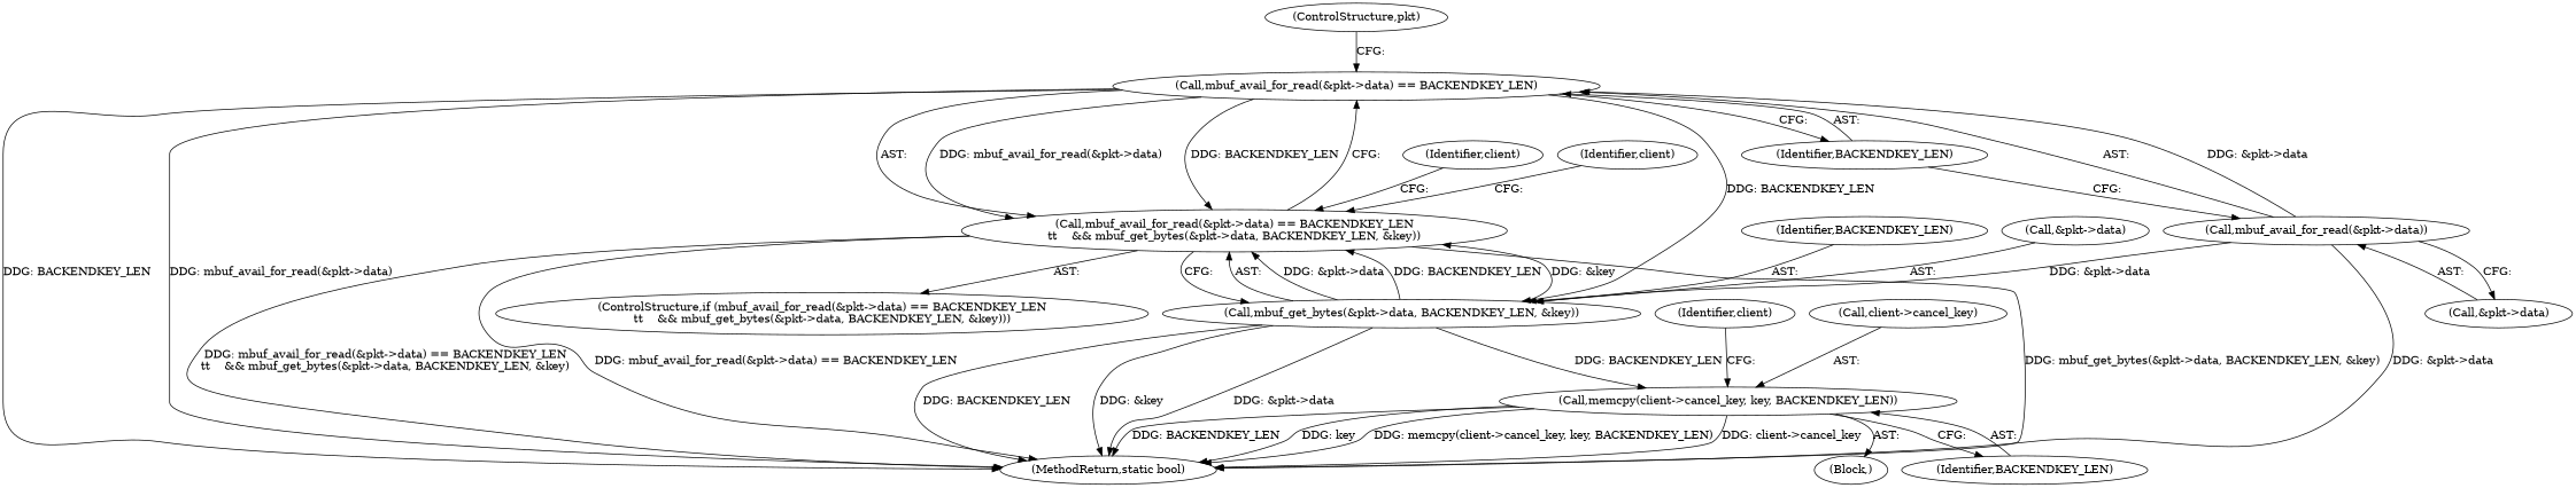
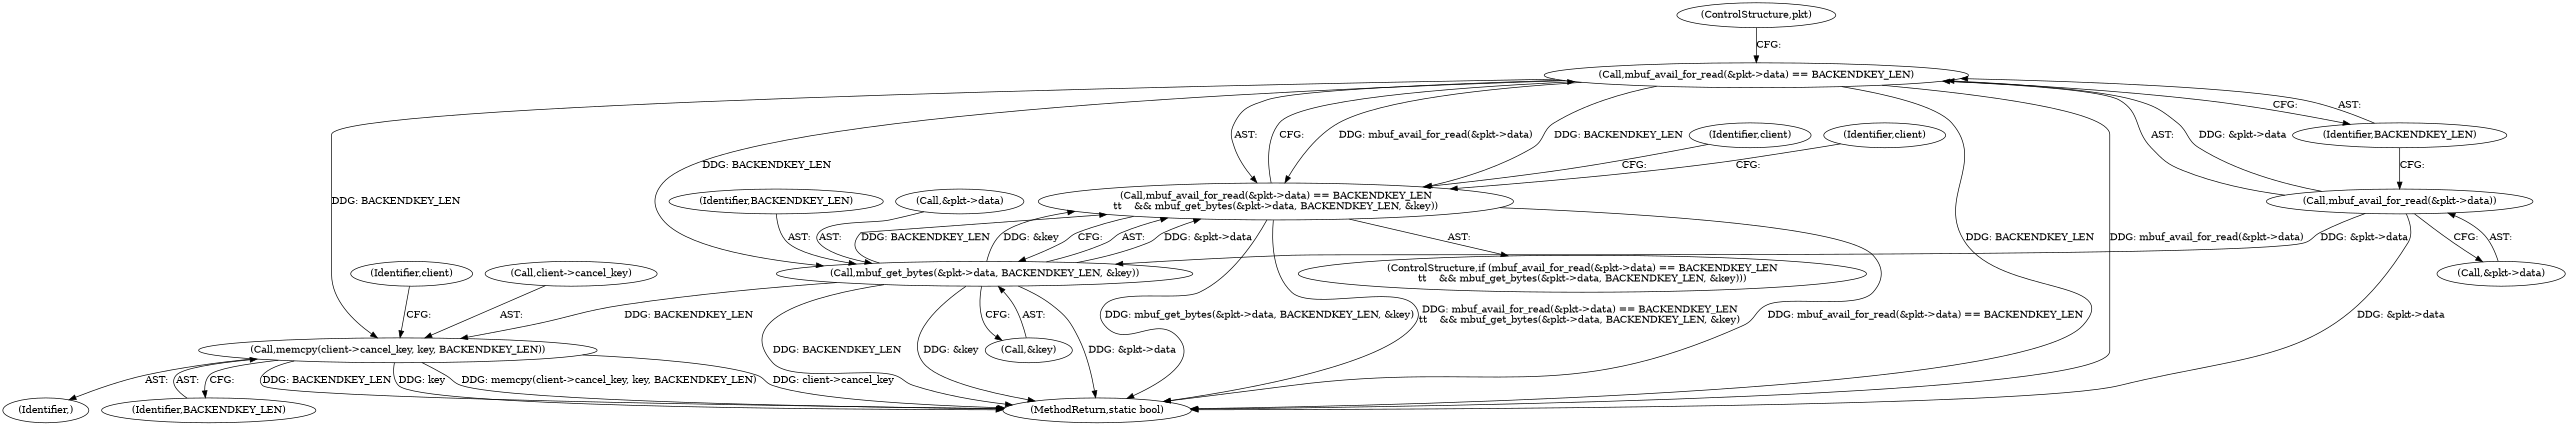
  digraph {
    n1 [label="(Call,mbuf_avail_for_read(&pkt->data) == BACKENDKEY_LEN)"]
    n2 [label="(Call,mbuf_avail_for_read(&pkt->data) == BACKENDKEY_LEN\n\t\t    && mbuf_get_bytes(&pkt->data, BACKENDKEY_LEN, &key))"]
    n3 [label="(Call,mbuf_get_bytes(&pkt->data, BACKENDKEY_LEN, &key))"]
    n4 [label="(Call,memcpy(client->cancel_key, key, BACKENDKEY_LEN))"]
    n5 [label="(Identifier,BACKENDKEY_LEN)"]
    n6 [label="(MethodReturn,static bool)"]
    n7 [label="(ControlStructure,if (mbuf_avail_for_read(&pkt->data) == BACKENDKEY_LEN\n\t\t    && mbuf_get_bytes(&pkt->data, BACKENDKEY_LEN, &key)))"]
-   n9 [label="(Block,)"]
+   n8 [label="(Call,&key)"]
+   n9 [label="(Identifier,)"]
    n10 [label="(Identifier,BACKENDKEY_LEN)"]
    n11 [label="(Call,mbuf_avail_for_read(&pkt->data))"]
    n12 [label="(Call,&pkt->data)"]
    n13 [label="(Identifier,client)"]
    n14 [label="(Call,client->cancel_key)"]
    n15 [label="(Identifier,BACKENDKEY_LEN)"]
    n16 [label="(ControlStructure,pkt)"]
    n17 [label="(Identifier,client)"]
    n18 [label="(Call,&pkt->data)"]
    n19 [label="(Identifier,client)"]
    n1 -> n2 [label="AST: "]
    n1 -> n2 [label="DDG: mbuf_avail_for_read(&pkt->data)"]
    n1 -> n2 [label="DDG: BACKENDKEY_LEN"]
    n1 -> n3 [label="DDG: BACKENDKEY_LEN"]
+   n1 -> n4 [label="DDG: BACKENDKEY_LEN"]
    n1 -> n5 [label="CFG: "]
    n1 -> n6 [label="DDG: BACKENDKEY_LEN"]
    n1 -> n6 [label="DDG: mbuf_avail_for_read(&pkt->data)"]
    n2 -> n1 [label="CFG: "]
    n2 -> n3 [label="CFG: "]
    n2 -> n6 [label="DDG: mbuf_get_bytes(&pkt->data, BACKENDKEY_LEN, &key)"]
    n2 -> n6 [label="DDG: mbuf_avail_for_read(&pkt->data) == BACKENDKEY_LEN\n\t\t    && mbuf_get_bytes(&pkt->data, BACKENDKEY_LEN, &key)"]
    n2 -> n6 [label="DDG: mbuf_avail_for_read(&pkt->data) == BACKENDKEY_LEN"]
    n2 -> n7 [label="AST: "]
    n3 -> n2 [label="AST: "]
    n3 -> n2 [label="DDG: &pkt->data"]
    n3 -> n2 [label="DDG: BACKENDKEY_LEN"]
    n3 -> n2 [label="DDG: &key"]
    n3 -> n4 [label="DDG: BACKENDKEY_LEN"]
    n3 -> n6 [label="DDG: BACKENDKEY_LEN"]
    n3 -> n6 [label="DDG: &key"]
    n3 -> n6 [label="DDG: &pkt->data"]
+   n3 -> n8 [label="CFG: "]
    n4 -> n6 [label="DDG: key"]
    n4 -> n6 [label="DDG: memcpy(client->cancel_key, key, BACKENDKEY_LEN)"]
    n4 -> n6 [label="DDG: client->cancel_key"]
    n4 -> n6 [label="DDG: BACKENDKEY_LEN"]
    n4 -> n9 [label="AST: "]
    n4 -> n10 [label="CFG: "]
    n5 -> n1 [label="AST: "]
    n5 -> n11 [label="CFG: "]
+   n8 -> n3 [label="AST: "]
    n10 -> n4 [label="AST: "]
    n11 -> n1 [label="AST: "]
    n11 -> n1 [label="DDG: &pkt->data"]
    n11 -> n3 [label="DDG: &pkt->data"]
    n11 -> n6 [label="DDG: &pkt->data"]
    n11 -> n12 [label="CFG: "]
    n12 -> n11 [label="AST: "]
    n13 -> n4 [label="CFG: "]
    n14 -> n4 [label="AST: "]
    n15 -> n3 [label="AST: "]
    n16 -> n1 [label="CFG: "]
    n17 -> n2 [label="CFG: "]
    n18 -> n3 [label="AST: "]
    n19 -> n2 [label="CFG: "]
  }
